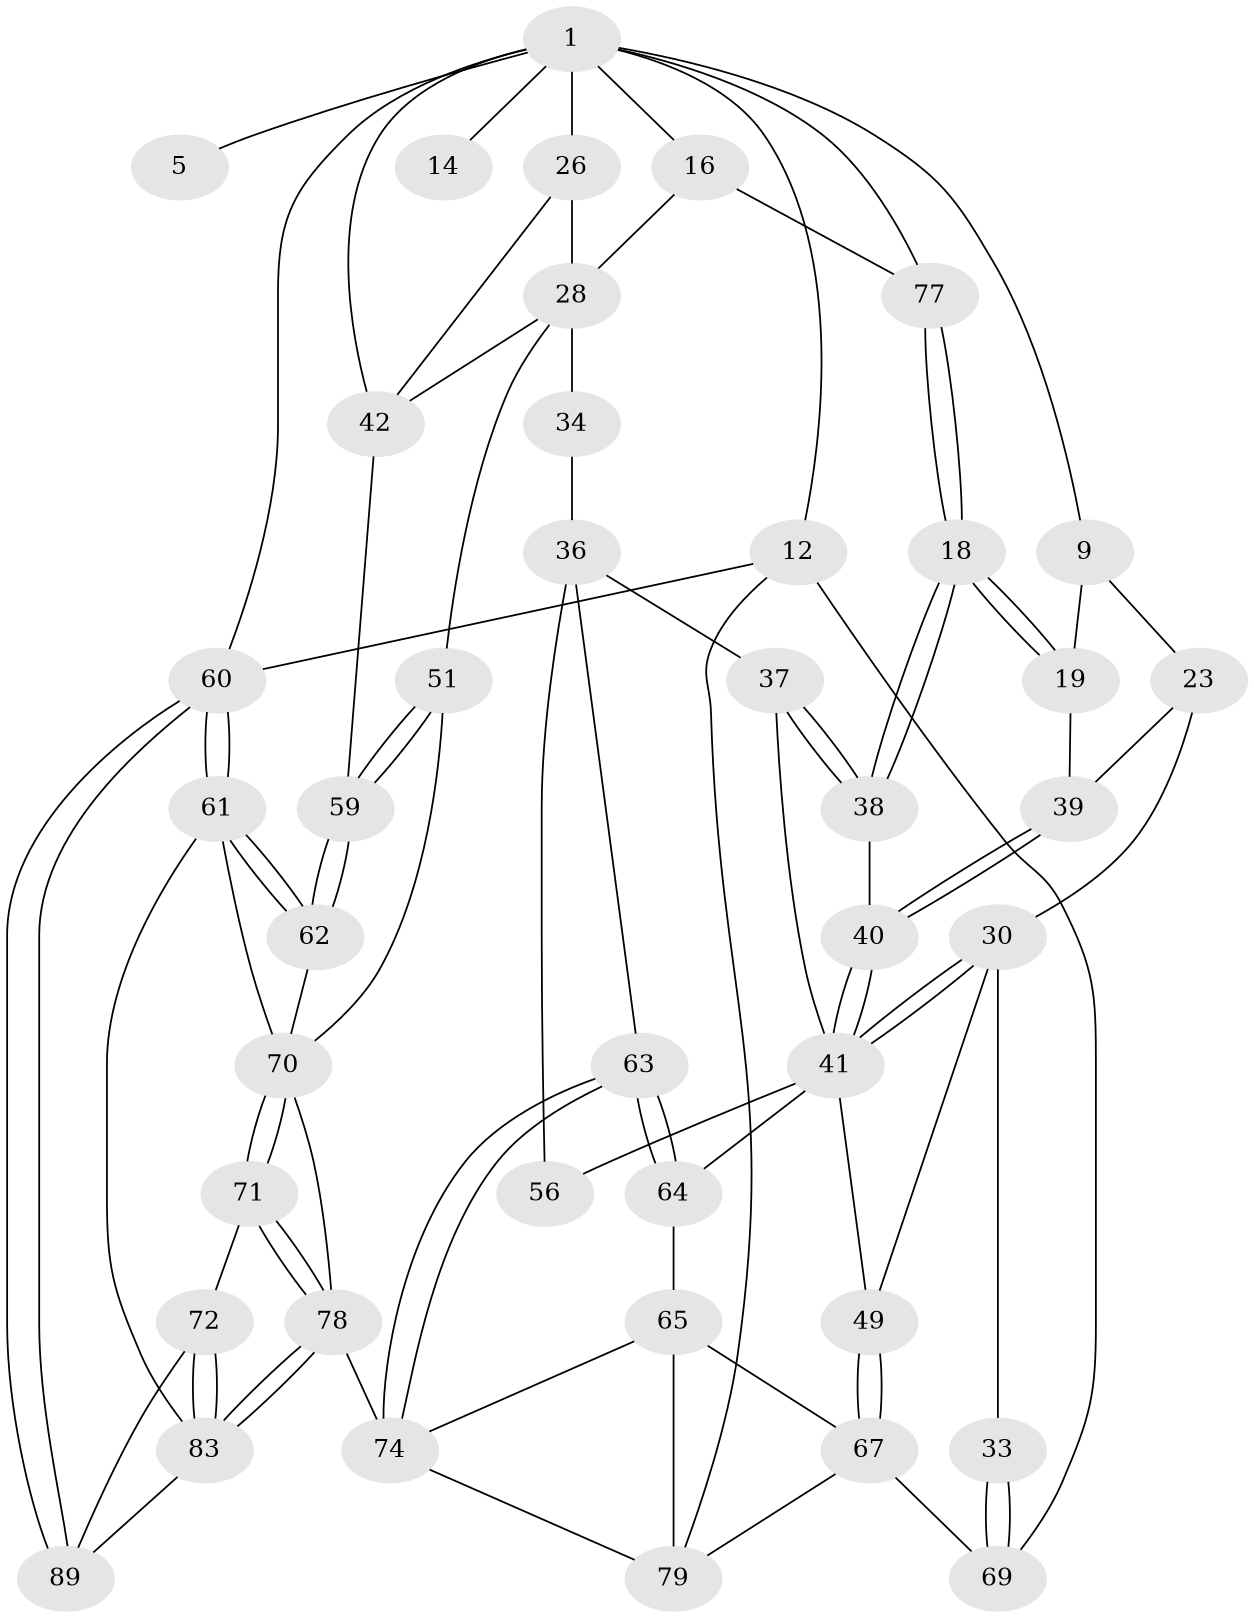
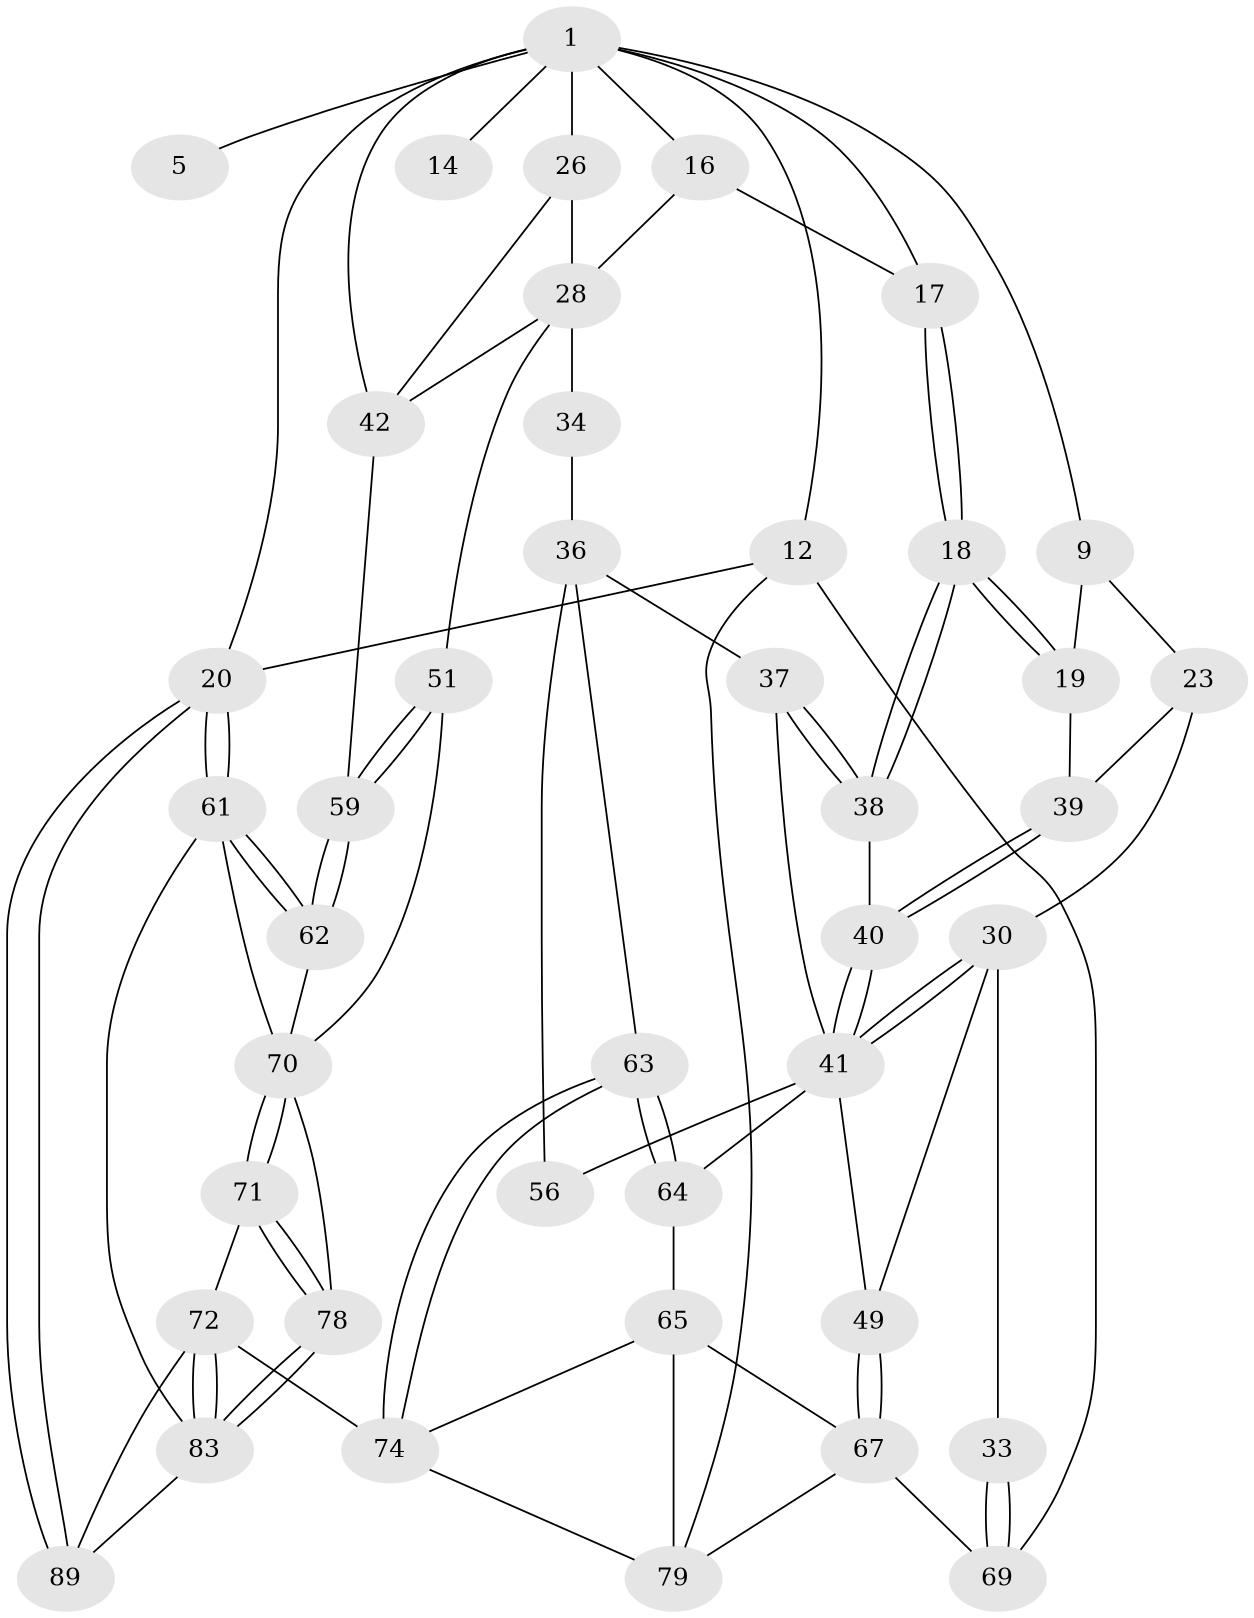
  graph {
    node [color=gray90 style=filled]
    1 [super="+2+6"]
    5
    9 [super="+10+20"]
    12 [super="+13"]
    14
    16
-   17 [label=77]
+   17
    26 [super="+27"]
    42 [super="+43"]
-   60
+   60 [label=20]
    19
    23 [super="+24"]
    69
    79 [super="+81"]
    28 [super="+29+44"]
    18
    59
    61 [super="+84"]
    89
    39
    30 [super="+31"]
    33
    34 [super="+35"]
    51 [super="+52"]
    38
    40
    41 [super="+47"]
    49
    36 [super="+55"]
    70 [super="+76"]
    56
    64
    67 [super="+68"]
    37
    63
    74 [super="+82"]
    65 [super="+66+80"]
    62
    71
    78
    83 [super="+85"]
    72 [super="+73"]
    1 -- 5 [weight=2]
    1 -- 9 [weight=2]
    1 -- 12 [weight=2]
    1 -- 14 [weight=2]
    1 -- 16
    1 -- 17
    1 -- 26
    1 -- 42
    1 -- 60
    9 -- 19
    9 -- 23 [weight=2]
    12 -- 60
    12 -- 69
    12 -- 79
    16 -- 17
    16 -- 28
    17 -- 18
    17 -- 18
    26 -- 42
    26 -- 28
    42 -- 59
    60 -- 61
    60 -- 61
    60 -- 89
    60 -- 89
    19 -- 39
    23 -- 39
    23 -- 30
    28 -- 42
    28 -- 34 [weight=2]
    28 -- 51
    18 -- 19
    18 -- 19
    18 -- 38
    18 -- 38
    59 -- 62
    59 -- 62
    61 -- 70
    61 -- 62
    61 -- 62
    61 -- 83
    39 -- 40
    39 -- 40
    30 -- 33
    30 -- 41
    30 -- 41
    30 -- 49
    33 -- 69
    33 -- 69
    34 -- 36 [weight=2]
    51 -- 59
    51 -- 59
    51 -- 70
    38 -- 40
    40 -- 41
    40 -- 41
    41 -- 49
    41 -- 56 [weight=2]
    41 -- 64
    49 -- 67
    49 -- 67
    36 -- 56
    36 -- 37
    36 -- 63
    70 -- 71
    70 -- 71
    70 -- 78
    64 -- 65
    67 -- 69
    67 -- 79
    37 -- 38
    37 -- 38
    37 -- 41
    63 -- 64
    63 -- 64
    63 -- 74
    63 -- 74
    74 -- 79
    65 -- 79 [weight=2]
    65 -- 67
    65 -- 74
    62 -- 70
    71 -- 78
    71 -- 78
    71 -- 72
    78 -- 83
    78 -- 83
    83 -- 89
    72 -- 89
-   78 -- 74 [weight=2]
+   72 -- 74 [weight=2]
    72 -- 83
    72 -- 83
  }
